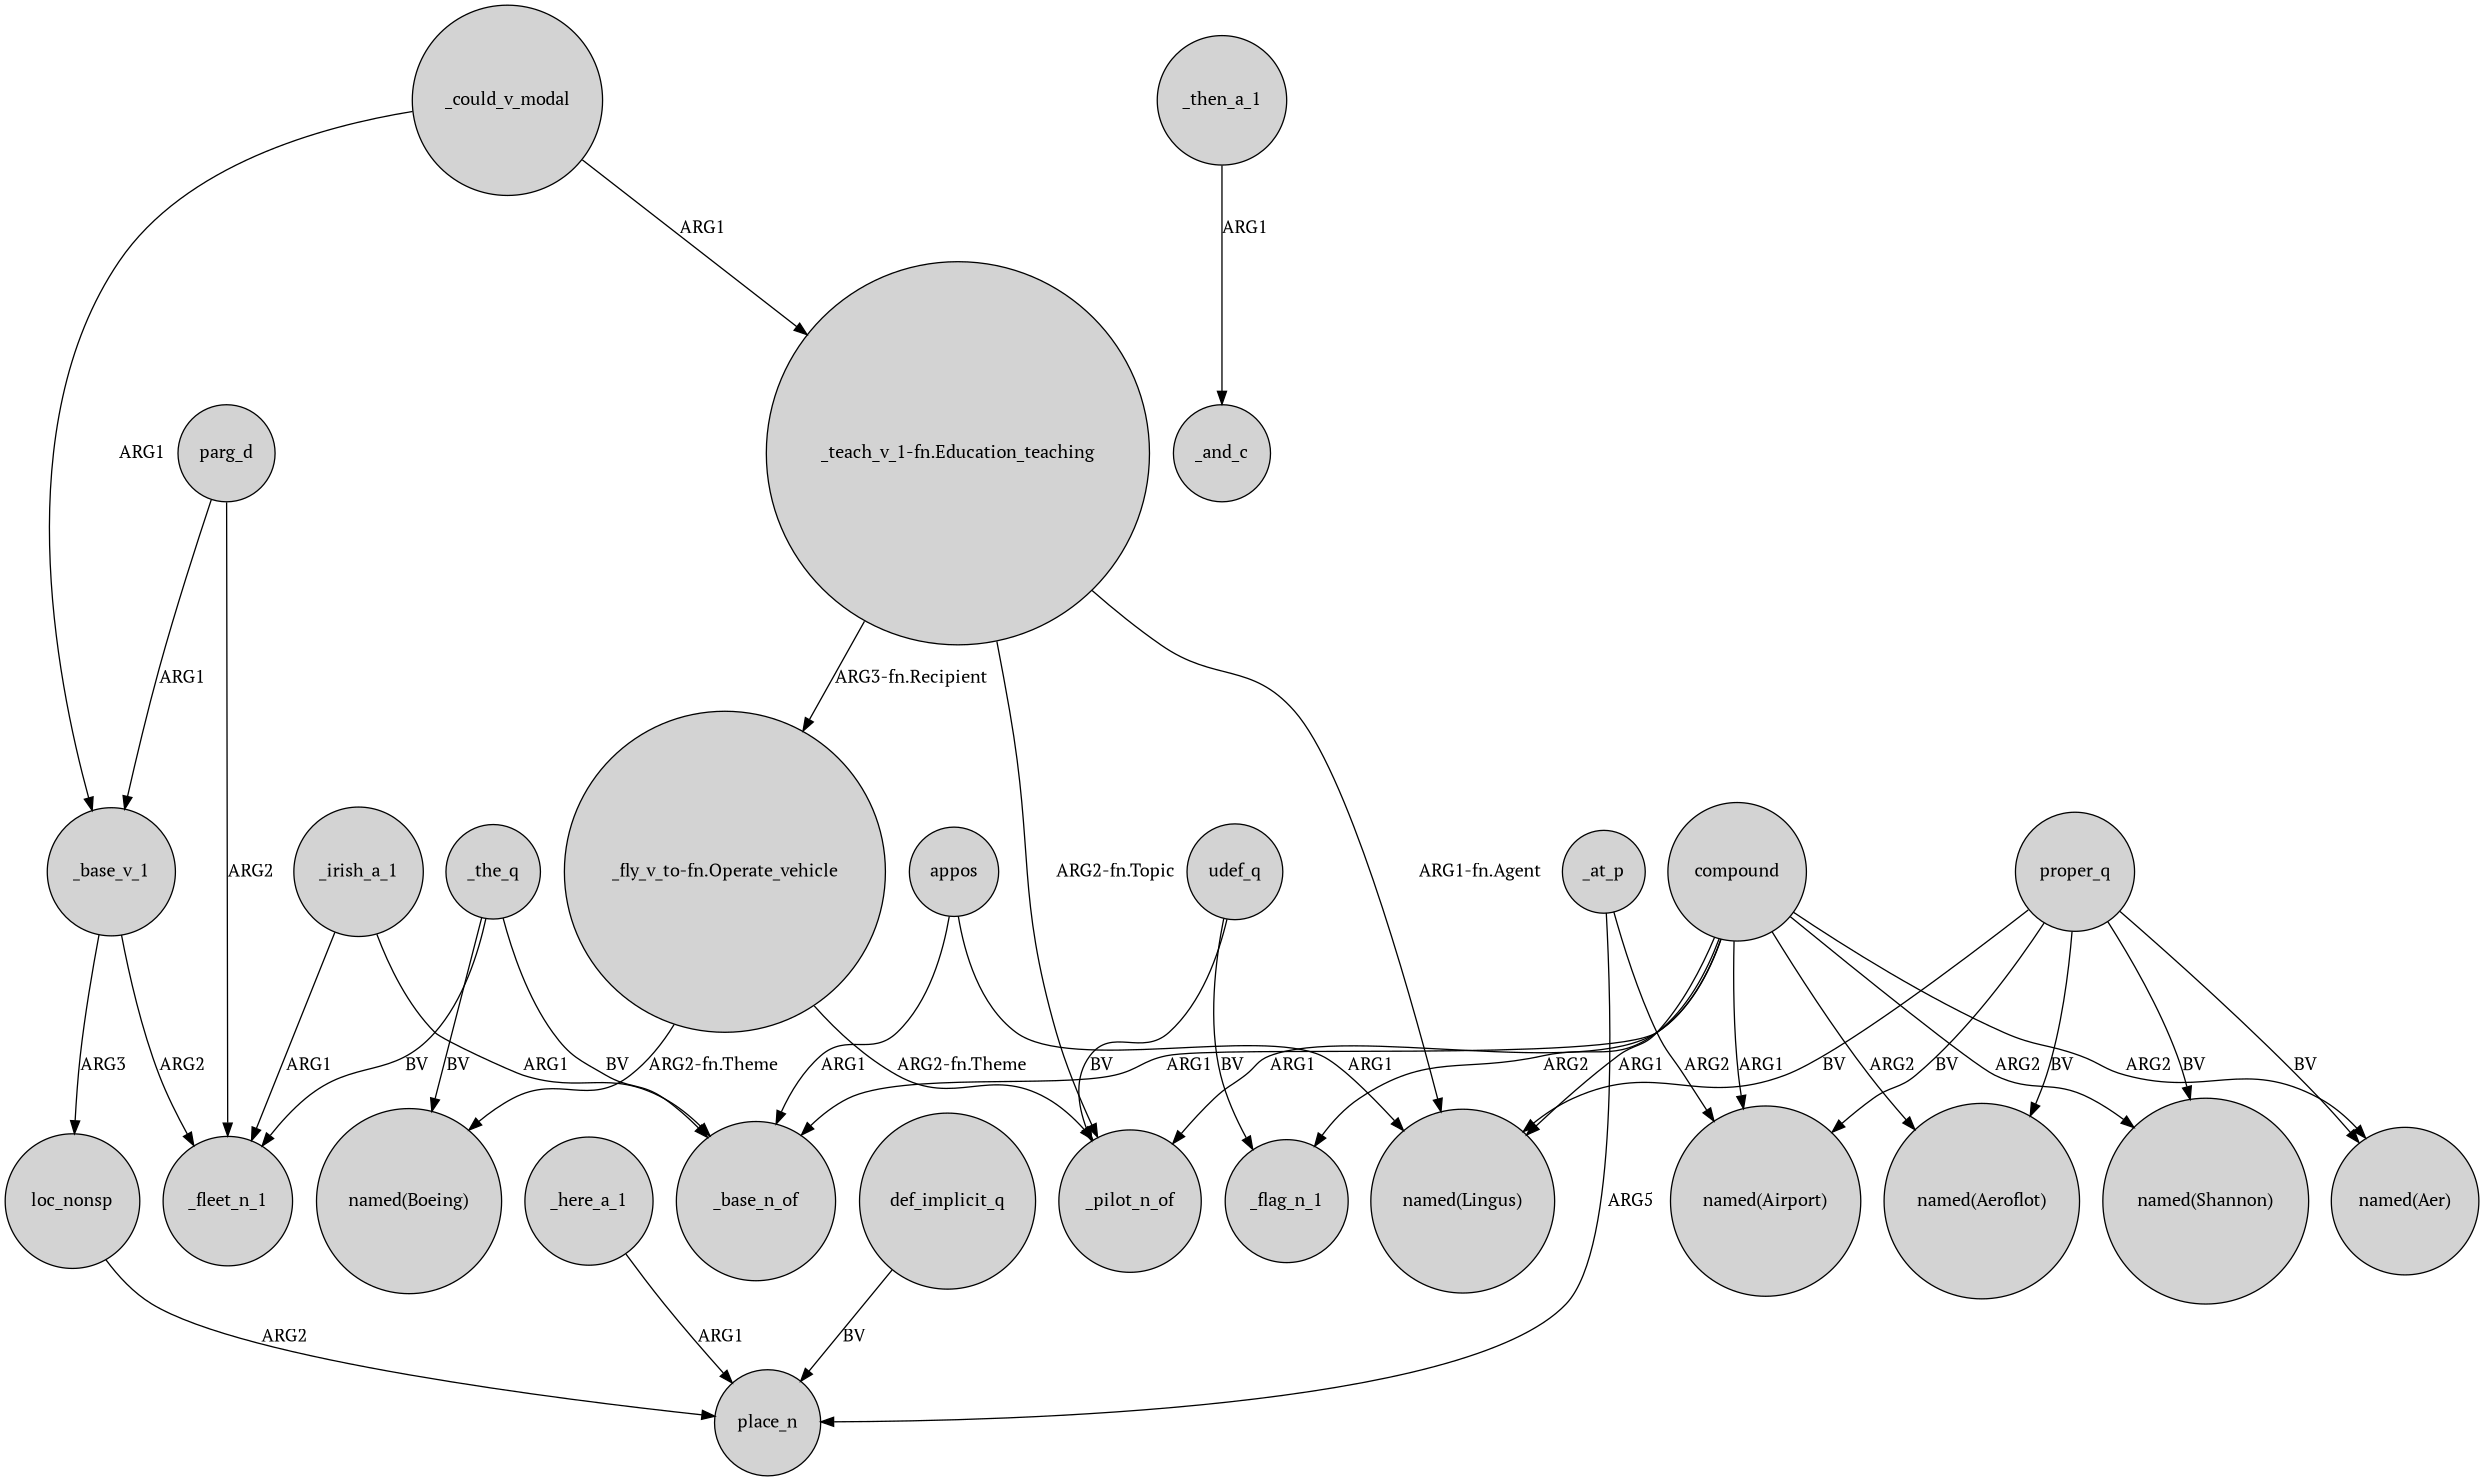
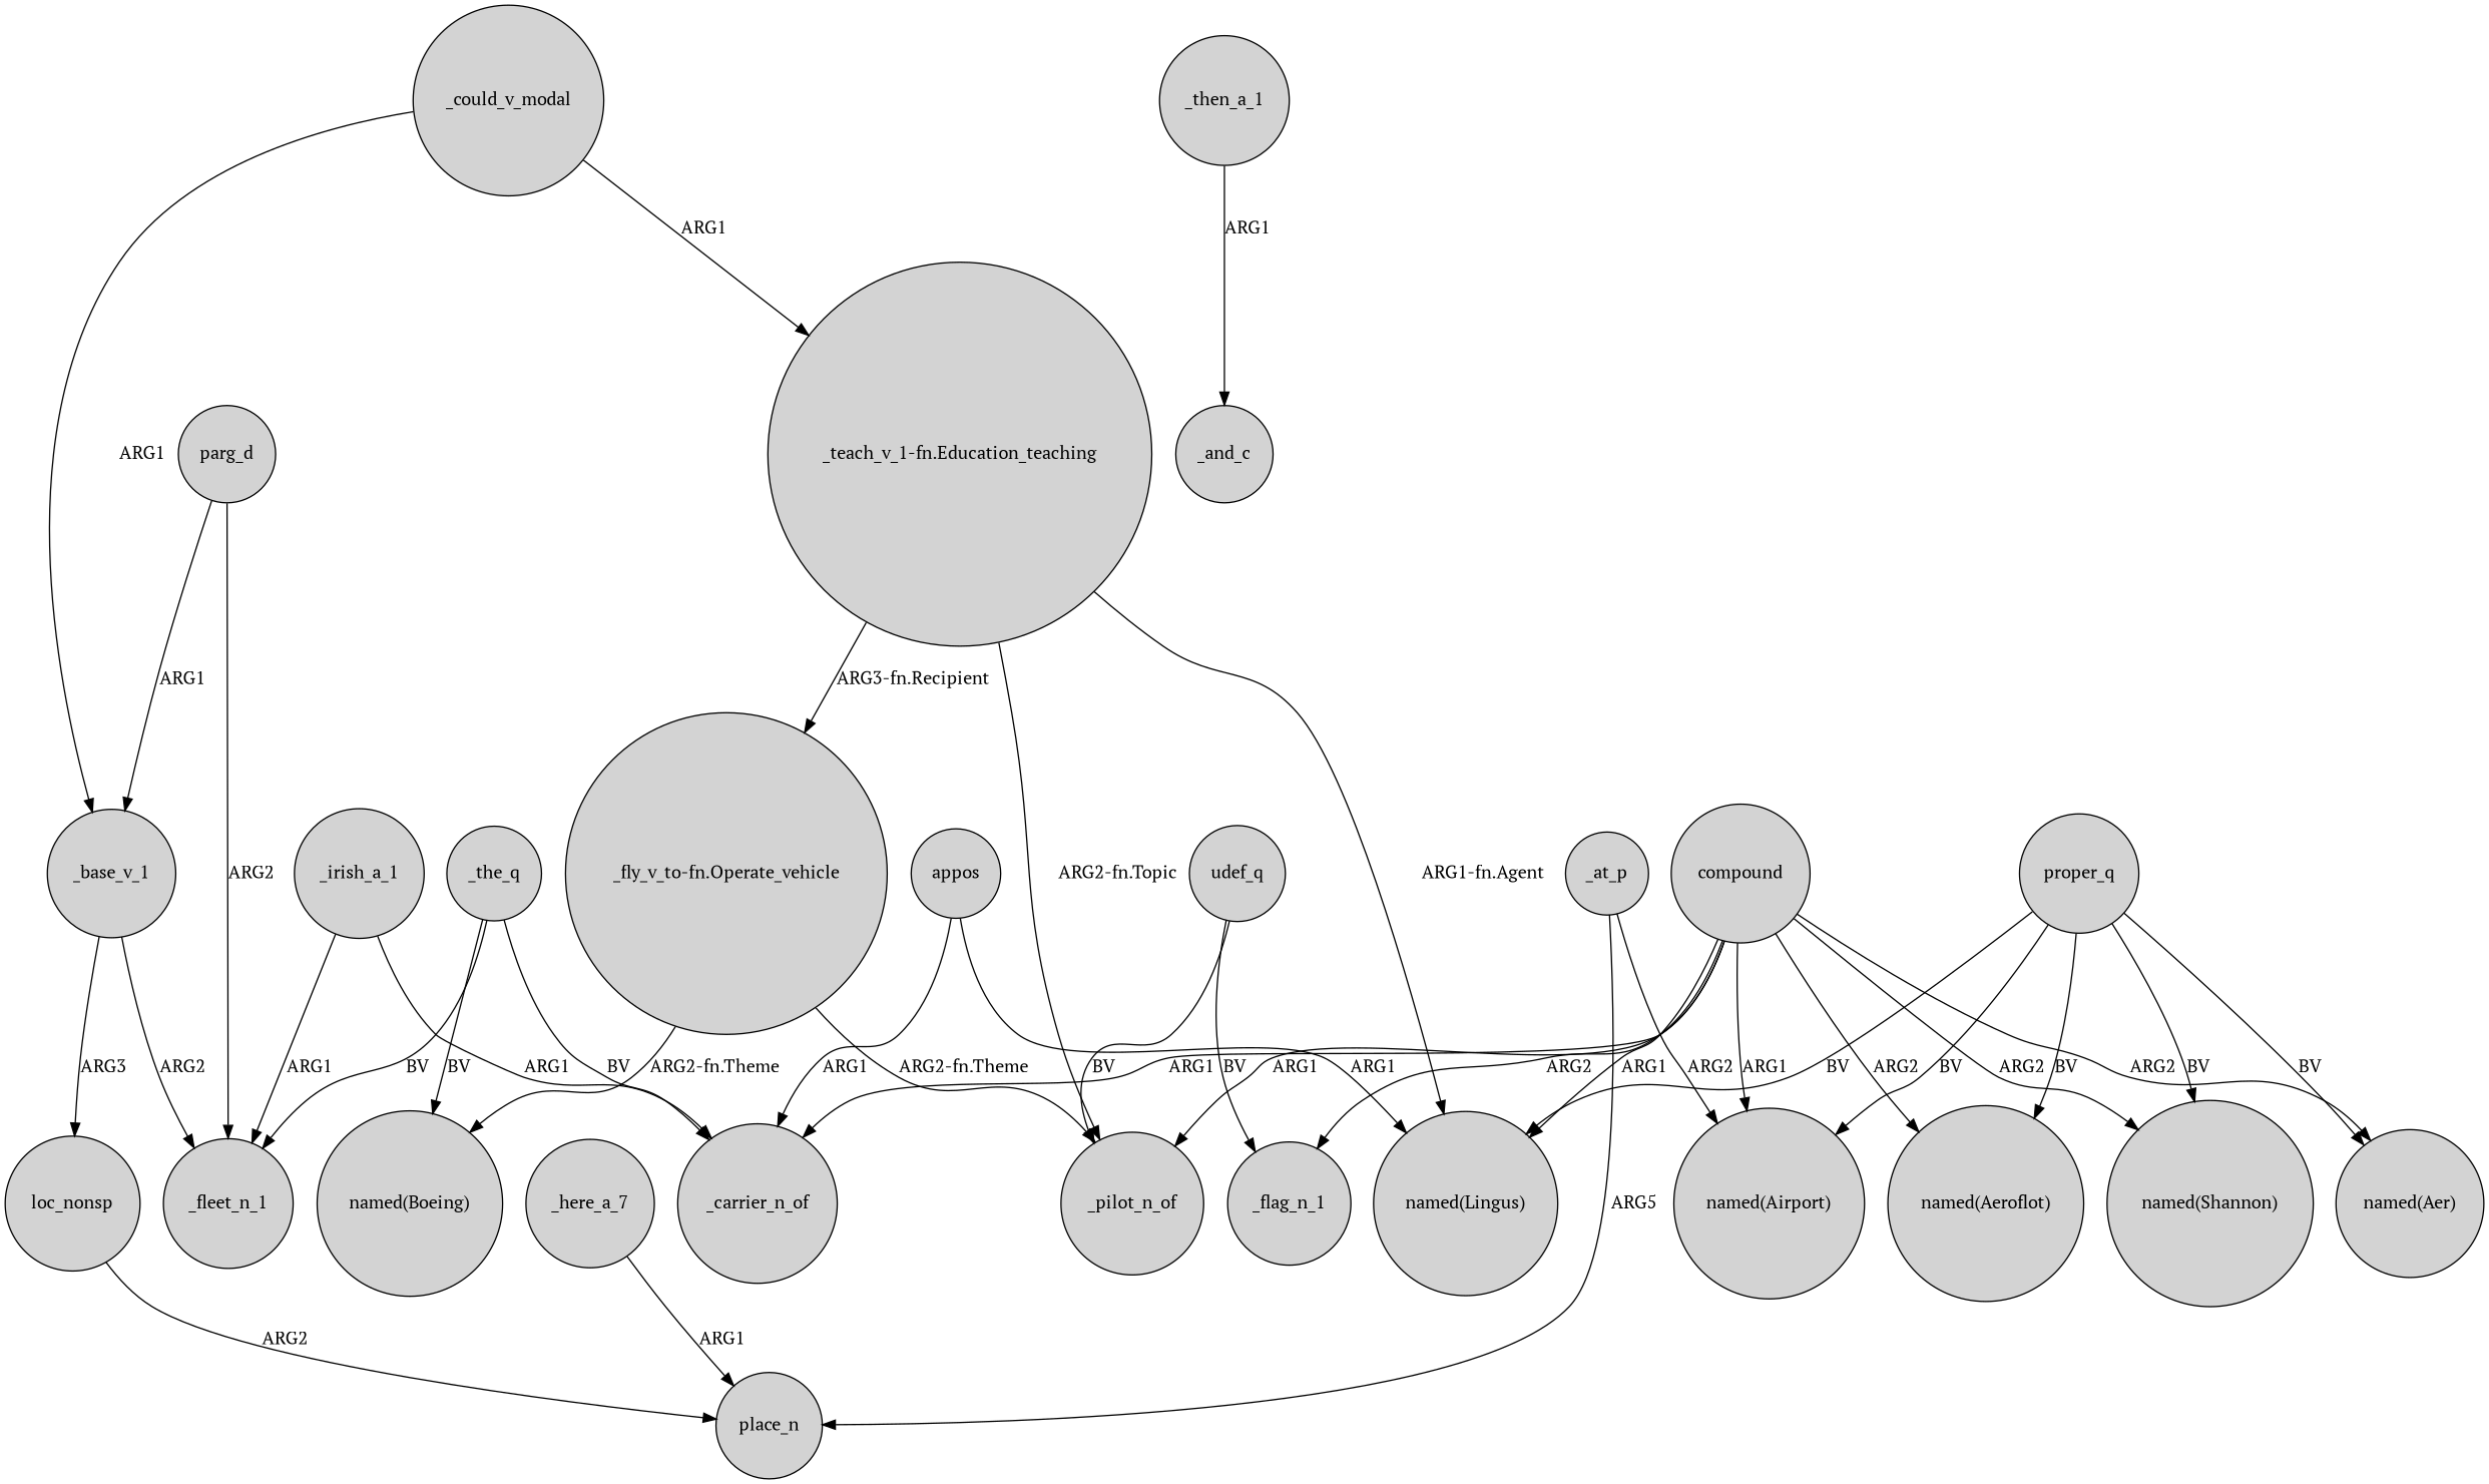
  digraph {
    fontname="PT Serif"
    node [fontname="PT Serif" shape=circle style=filled]
    edge [fontname="PT Serif"]
    _the_q
-   _carrier_n_of [label=_base_n_of]
+   _carrier_n_of
    _fleet_n_1
    "named(Boeing)"
-   _here_a_1
+   _here_a_1 [label=_here_a_7]
    place_n
    loc_nonsp
    proper_q
    "named(Lingus)"
    "named(Airport)"
    "named(Aer)"
    "named(Aeroflot)"
    "named(Shannon)"
    "_teach_v_1-fn.Education_teaching"
    "_fly_v_to-fn.Operate_vehicle"
    _pilot_n_of
    compound
    _flag_n_1
    _could_v_modal
    _base_v_1
-   def_implicit_q
    appos
    _irish_a_1
    udef_q
    parg_d
    _at_p
    _then_a_1
    _and_c
    _the_q -> _carrier_n_of [label=BV]
    _the_q -> _fleet_n_1 [label=BV]
    _the_q -> "named(Boeing)" [label=BV]
    _here_a_1 -> place_n [label=ARG1]
    loc_nonsp -> place_n [label=ARG2]
    proper_q -> "named(Lingus)" [label=BV]
    proper_q -> "named(Airport)" [label=BV]
    proper_q -> "named(Aer)" [label=BV]
    proper_q -> "named(Aeroflot)" [label=BV]
    proper_q -> "named(Shannon)" [label=BV]
    "_teach_v_1-fn.Education_teaching" -> "named(Lingus)" [label="ARG1-fn.Agent"]
    "_teach_v_1-fn.Education_teaching" -> "_fly_v_to-fn.Operate_vehicle" [label="ARG3-fn.Recipient"]
    "_teach_v_1-fn.Education_teaching" -> _pilot_n_of [label="ARG2-fn.Topic"]
    "_fly_v_to-fn.Operate_vehicle" -> "named(Boeing)" [label="ARG2-fn.Theme"]
    "_fly_v_to-fn.Operate_vehicle" -> _pilot_n_of [label="ARG2-fn.Theme"]
    compound -> _carrier_n_of [label=ARG1]
    compound -> "named(Lingus)" [label=ARG1]
    compound -> "named(Airport)" [label=ARG1]
    compound -> "named(Aer)" [label=ARG2]
    compound -> "named(Aeroflot)" [label=ARG2]
    compound -> "named(Shannon)" [label=ARG2]
    compound -> _pilot_n_of [label=ARG1]
    compound -> _flag_n_1 [label=ARG2]
    _could_v_modal -> "_teach_v_1-fn.Education_teaching" [label=ARG1]
    _could_v_modal -> _base_v_1 [label=ARG1]
    _base_v_1 -> _fleet_n_1 [label=ARG2]
    _base_v_1 -> loc_nonsp [label=ARG3]
-   def_implicit_q -> place_n [label=BV]
    appos -> _carrier_n_of [label=ARG1]
    appos -> "named(Lingus)" [label=ARG1]
    _irish_a_1 -> _carrier_n_of [label=ARG1]
    _irish_a_1 -> _fleet_n_1 [label=ARG1]
    udef_q -> _pilot_n_of [label=BV]
    udef_q -> _flag_n_1 [label=BV]
    parg_d -> _fleet_n_1 [label=ARG2]
    parg_d -> _base_v_1 [label=ARG1]
    _at_p -> place_n [label=ARG5]
    _at_p -> "named(Airport)" [label=ARG2]
    _then_a_1 -> _and_c [label=ARG1]
  }
